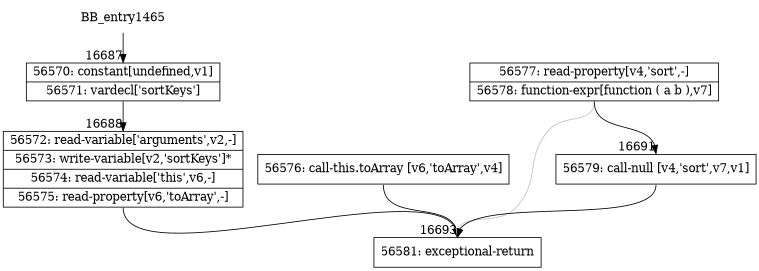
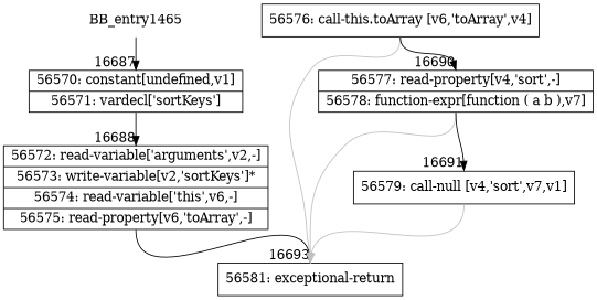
  digraph {
    rankdir=TD
    node [shape=record]
    edge [headport=n tailport=s]
    n1 [label=BB_entry1465 shape=none]
    n2 [label="{56570: constant[undefined,v1]|56571: vardecl['sortKeys']}"]
    n3 [label="{56572: read-variable['arguments',v2,-]|56573: write-variable[v2,'sortKeys']*|56574: read-variable['this',v6,-]|56575: read-property[v6,'toArray',-]}"]
    n4 [label="{56581: exceptional-return}"]
    n5 [label="{56576: call-this.toArray [v6,'toArray',v4]}"]
    n6 [label="{56577: read-property[v4,'sort',-]|56578: function-expr[function ( a b ),v7]}"]
    n7 [label="{56579: call-null [v4,'sort',v7,v1]}"]
    n1 -> n2 [headlabel="    16687"]
    n2 -> n3 [headlabel="      16688"]
    n3 -> n4 [color=black headlabel="      16693"]
-   n5 -> n4 [color=black]
+   n5 -> n4 [color=gray]
+   n5 -> n6 [headlabel="      16690"]
    n6 -> n4 [color=gray]
    n6 -> n7 [headlabel="      16691"]
-   n7 -> n4 [color=black]
+   n7 -> n4 [color=gray]
  }
